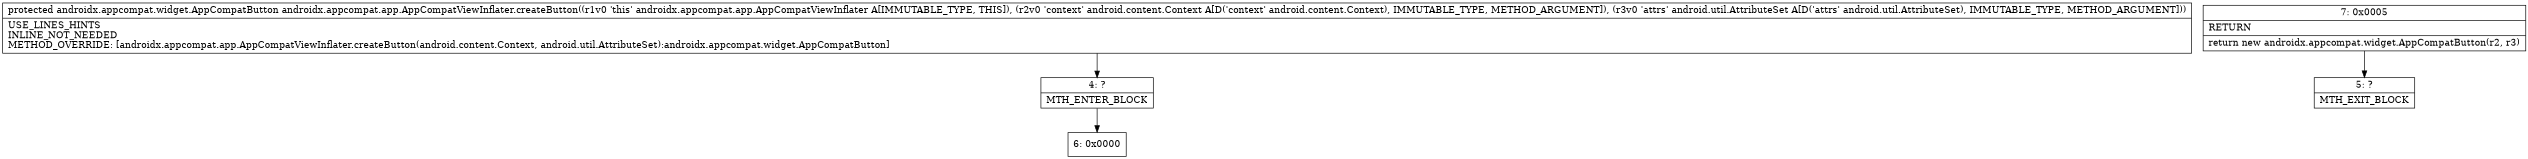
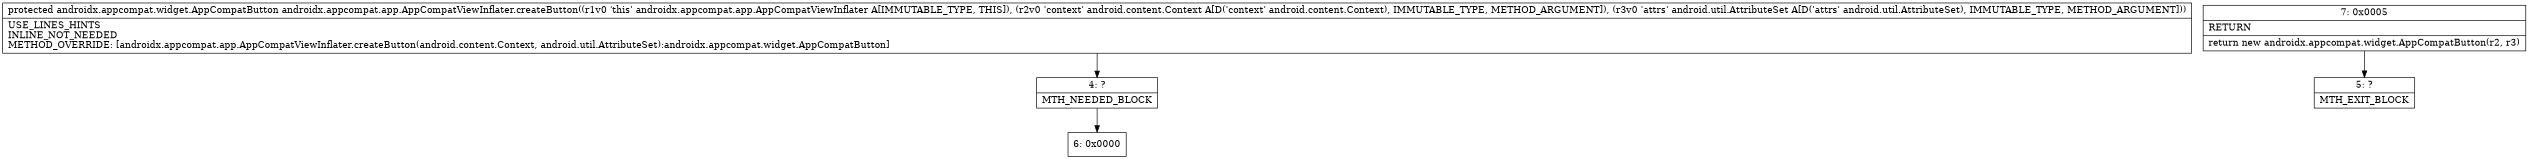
  digraph {
    node [shape=record]
-   n1 [label="{4\:\ ?|MTH_ENTER_BLOCK\l}"]
+   n1 [label="{4\:\ ?|MTH_NEEDED_BLOCK\l}"]
    n2 [label="{6\:\ 0x0000}"]
    n3 [label="{7\:\ 0x0005|RETURN\l|return new androidx.appcompat.widget.AppCompatButton(r2, r3)\l}"]
    n4 [label="{5\:\ ?|MTH_EXIT_BLOCK\l}"]
    n5 [label="{protected androidx.appcompat.widget.AppCompatButton androidx.appcompat.app.AppCompatViewInflater.createButton((r1v0 'this' androidx.appcompat.app.AppCompatViewInflater A[IMMUTABLE_TYPE, THIS]), (r2v0 'context' android.content.Context A[D('context' android.content.Context), IMMUTABLE_TYPE, METHOD_ARGUMENT]), (r3v0 'attrs' android.util.AttributeSet A[D('attrs' android.util.AttributeSet), IMMUTABLE_TYPE, METHOD_ARGUMENT]))  | USE_LINES_HINTS\lINLINE_NOT_NEEDED\lMETHOD_OVERRIDE: [androidx.appcompat.app.AppCompatViewInflater.createButton(android.content.Context, android.util.AttributeSet):androidx.appcompat.widget.AppCompatButton]\l}"]
    n1 -> n2
    n3 -> n4
    n5 -> n1
  }
